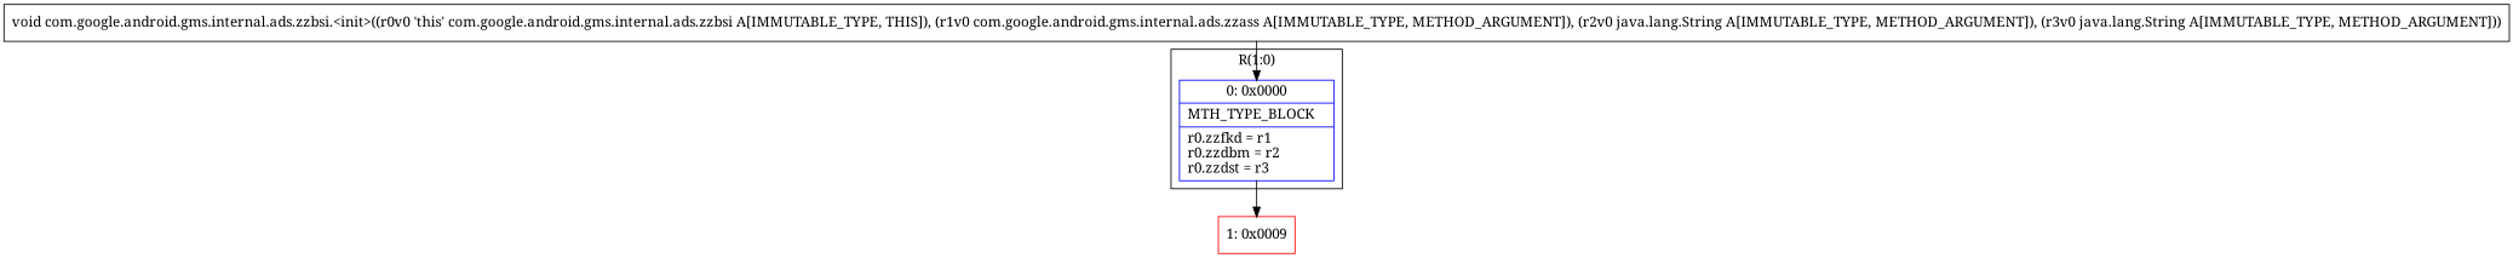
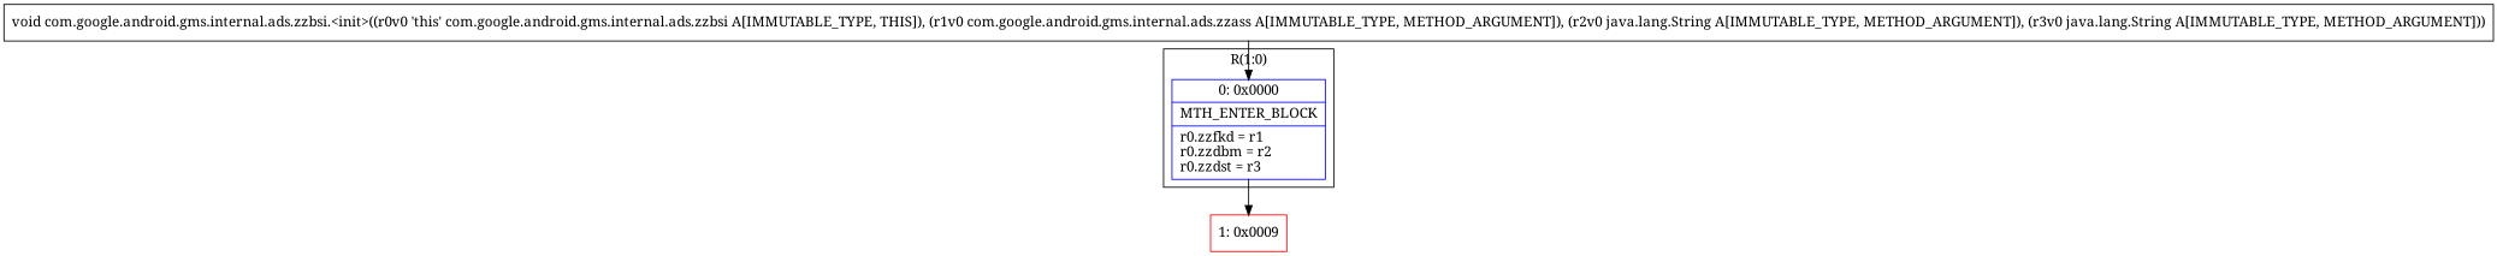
  digraph {
    fontname="Noto Serif"
    node [shape=record fontname="Noto Serif"]
    edge [fontname="Noto Serif"]
-   n1 [color=blue label="{0\:\ 0x0000|MTH_TYPE_BLOCK\l|r0.zzfkd = r1\lr0.zzdbm = r2\lr0.zzdst = r3\l}"]
+   n1 [color=blue label="{0\:\ 0x0000|MTH_ENTER_BLOCK\l|r0.zzfkd = r1\lr0.zzdbm = r2\lr0.zzdst = r3\l}"]
    n2 [color=red label="{1\:\ 0x0009}"]
    n3 [label="{void com.google.android.gms.internal.ads.zzbsi.\<init\>((r0v0 'this' com.google.android.gms.internal.ads.zzbsi A[IMMUTABLE_TYPE, THIS]), (r1v0 com.google.android.gms.internal.ads.zzass A[IMMUTABLE_TYPE, METHOD_ARGUMENT]), (r2v0 java.lang.String A[IMMUTABLE_TYPE, METHOD_ARGUMENT]), (r3v0 java.lang.String A[IMMUTABLE_TYPE, METHOD_ARGUMENT])) }"]
    subgraph cluster_1 {
      label="R(1:0)"
      n1
    }
    n1 -> n2
    n3 -> n1
  }
